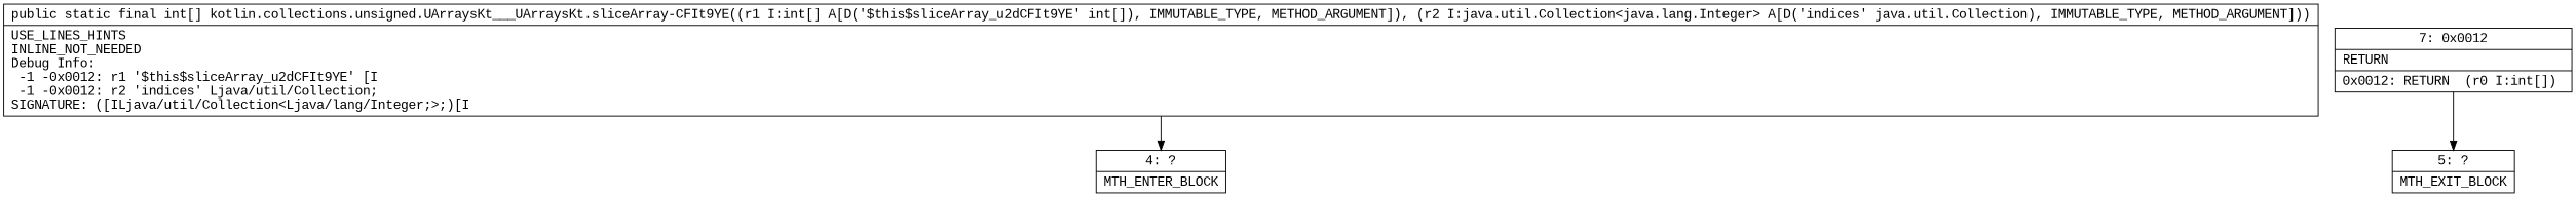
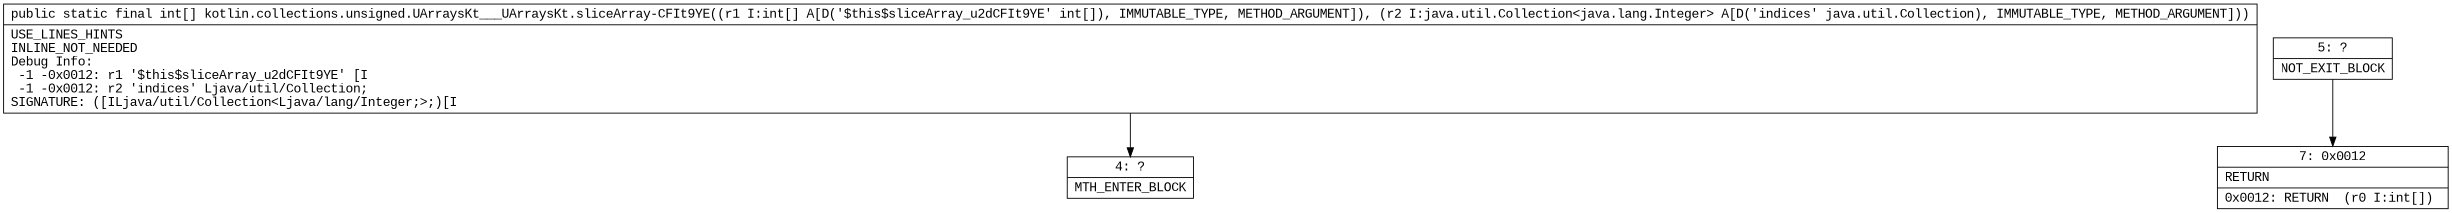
  digraph {
    fontname="Liberation Mono"
    node [fontname="Liberation Mono" shape=record]
    edge [fontname="Liberation Mono"]
    n1 [label="{4\:\ ?|MTH_ENTER_BLOCK\l}"]
    n2 [label="{7\:\ 0x0012|RETURN\l|0x0012: RETURN  (r0 I:int[]) \l}"]
-   n3 [label="{5\:\ ?|MTH_EXIT_BLOCK\l}"]
+   n3 [label="{5\:\ ?|NOT_EXIT_BLOCK\l}"]
    n4 [label="{public static final int[] kotlin.collections.unsigned.UArraysKt___UArraysKt.sliceArray\-CFIt9YE((r1 I:int[] A[D('$this$sliceArray_u2dCFIt9YE' int[]), IMMUTABLE_TYPE, METHOD_ARGUMENT]), (r2 I:java.util.Collection\<java.lang.Integer\> A[D('indices' java.util.Collection), IMMUTABLE_TYPE, METHOD_ARGUMENT]))  | USE_LINES_HINTS\lINLINE_NOT_NEEDED\lDebug Info:\l  \-1 \-0x0012: r1 '$this$sliceArray_u2dCFIt9YE' [I\l  \-1 \-0x0012: r2 'indices' Ljava\/util\/Collection;\lSIGNATURE: ([ILjava\/util\/Collection\<Ljava\/lang\/Integer;\>;)[I\l}"]
-   n2 -> n3
+   n3 -> n2
    n4 -> n1
  }
